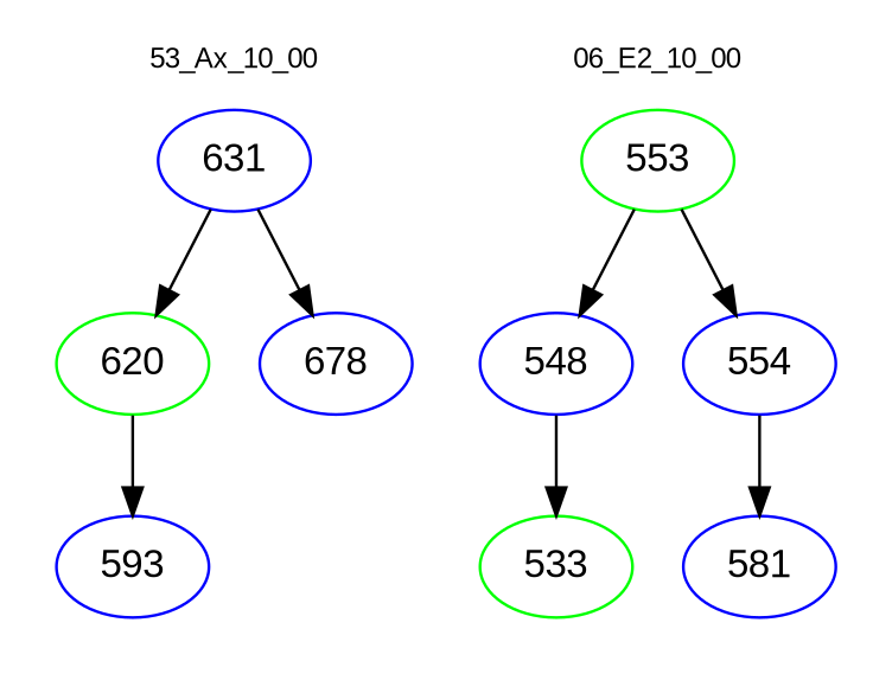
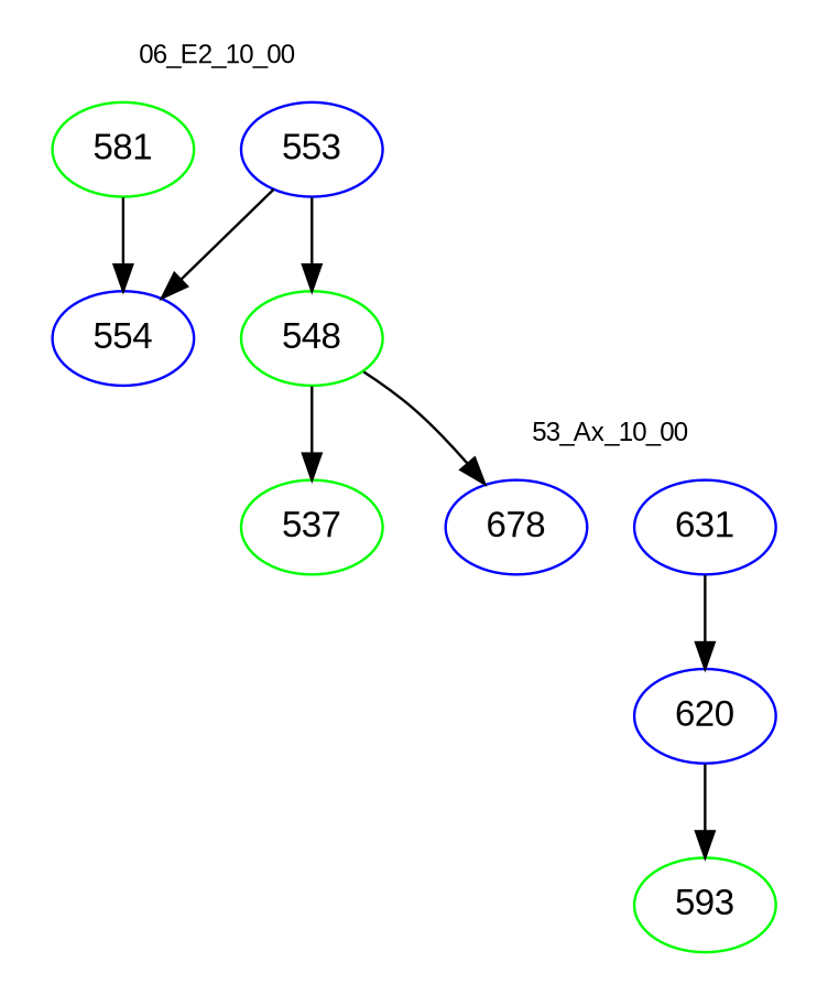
  digraph {
    fontname="Liberation Sans"
    node [color=blue fontname="Liberation Sans"]
    edge [color=black fontname="Liberation Sans"]
    n1 [label=631]
-   n2 [color=green label=620]
+   n2 [label=620]
    n3 [label=678]
-   n4 [label=593]
-   n5 [color=green label=553]
-   n6 [label=548]
+   n4 [color=green label=593]
+   n5 [label=553]
+   n6 [color=green label=548]
    n7 [label=554]
-   n8 [color=green label=533]
-   n9 [label=581]
+   n8 [color=green label=537]
+   n9 [color=green label=581]
    subgraph cluster_1 {
      color=white
      fontsize=10
      label="53_Ax_10_00"
      n1
      n2
      n3
      n4
    }
    subgraph cluster_2 {
      color=white
      fontsize=10
      label="06_E2_10_00"
      n5
      n6
      n7
      n8
      n9
    }
    n1 -> n2
-   n1 -> n3
+   n6 -> n3
    n2 -> n4
    n5 -> n6
    n5 -> n7
    n6 -> n8
-   n7 -> n9
+   n9 -> n7
  }
